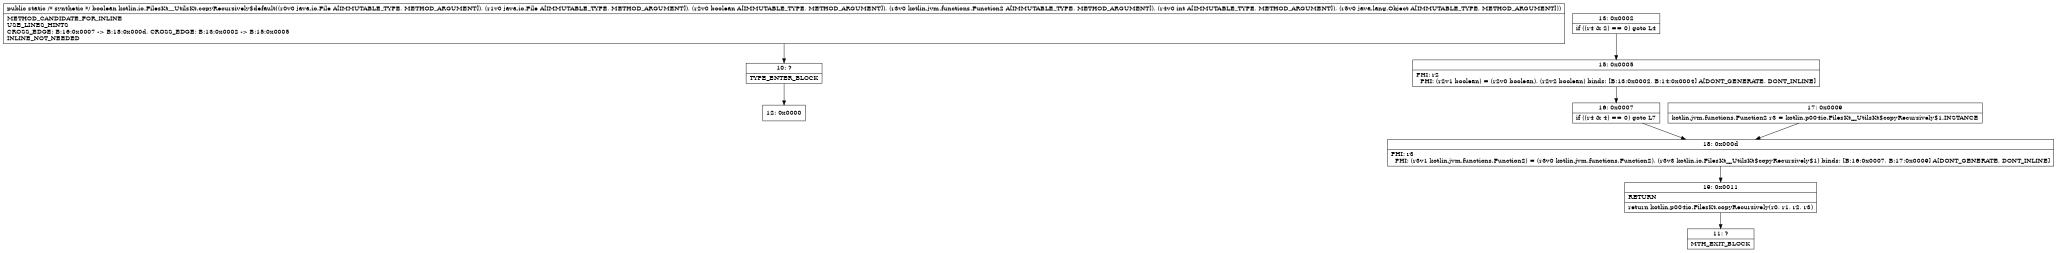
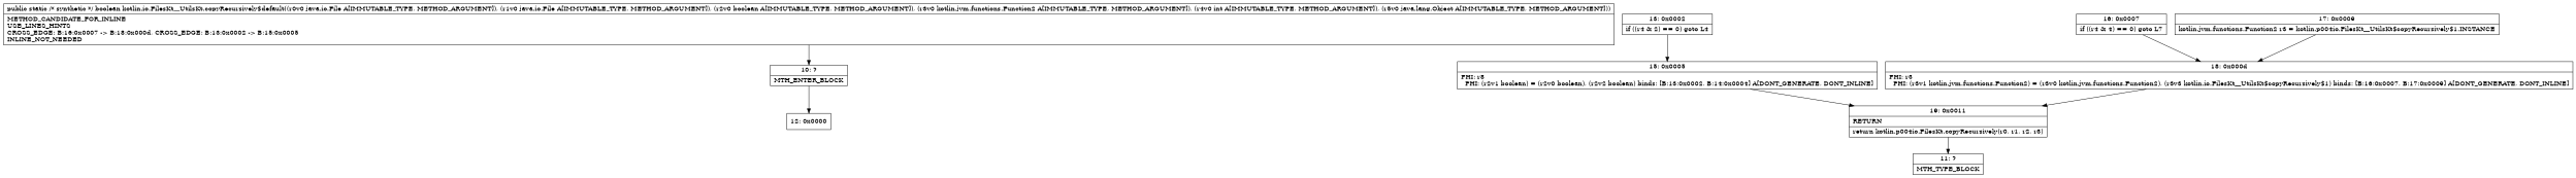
  digraph {
    node [shape=record]
-   n1 [label="{10\:\ ?|TYPE_ENTER_BLOCK\l}"]
+   n1 [label="{10\:\ ?|MTH_ENTER_BLOCK\l}"]
    n2 [label="{12\:\ 0x0000}"]
    n3 [label="{13\:\ 0x0002|if ((r4 & 2) == 0) goto L4\l}"]
-   n4 [label="{15\:\ 0x0005|PHI: r2 \l  PHI: (r2v1 boolean) = (r2v0 boolean), (r2v2 boolean) binds: [B:13:0x0002, B:14:0x0004] A[DONT_GENERATE, DONT_INLINE]\l}"]
+   n4 [label="{15\:\ 0x0005|PHI: r8 \l  PHI: (r2v1 boolean) = (r2v0 boolean), (r2v2 boolean) binds: [B:13:0x0002, B:14:0x0004] A[DONT_GENERATE, DONT_INLINE]\l}"]
    n5 [label="{16\:\ 0x0007|if ((r4 & 4) == 0) goto L7\l}"]
    n6 [label="{18\:\ 0x000d|PHI: r3 \l  PHI: (r3v1 kotlin.jvm.functions.Function2) = (r3v0 kotlin.jvm.functions.Function2), (r3v3 kotlin.io.FilesKt__UtilsKt$copyRecursively$1) binds: [B:16:0x0007, B:17:0x0009] A[DONT_GENERATE, DONT_INLINE]\l}"]
    n7 [label="{17\:\ 0x0009|kotlin.jvm.functions.Function2 r3 = kotlin.p004io.FilesKt__UtilsKt$copyRecursively$1.INSTANCE\l}"]
    n8 [label="{19\:\ 0x0011|RETURN\l|return kotlin.p004io.FilesKt.copyRecursively(r0, r1, r2, r3)\l}"]
-   n9 [label="{11\:\ ?|MTH_EXIT_BLOCK\l}"]
+   n9 [label="{11\:\ ?|MTH_TYPE_BLOCK\l}"]
    n10 [label="{public static \/* synthetic *\/ boolean kotlin.io.FilesKt__UtilsKt.copyRecursively$default((r0v0 java.io.File A[IMMUTABLE_TYPE, METHOD_ARGUMENT]), (r1v0 java.io.File A[IMMUTABLE_TYPE, METHOD_ARGUMENT]), (r2v0 boolean A[IMMUTABLE_TYPE, METHOD_ARGUMENT]), (r3v0 kotlin.jvm.functions.Function2 A[IMMUTABLE_TYPE, METHOD_ARGUMENT]), (r4v0 int A[IMMUTABLE_TYPE, METHOD_ARGUMENT]), (r5v0 java.lang.Object A[IMMUTABLE_TYPE, METHOD_ARGUMENT]))  | METHOD_CANDIDATE_FOR_INLINE\lUSE_LINES_HINTS\lCROSS_EDGE: B:16:0x0007 \-\> B:18:0x000d, CROSS_EDGE: B:13:0x0002 \-\> B:15:0x0005\lINLINE_NOT_NEEDED\l}"]
    n1 -> n2
    n3 -> n4
-   n4 -> n5
+   n4 -> n8
    n5 -> n6
    n6 -> n8
    n7 -> n6
    n8 -> n9
    n10 -> n1
  }
